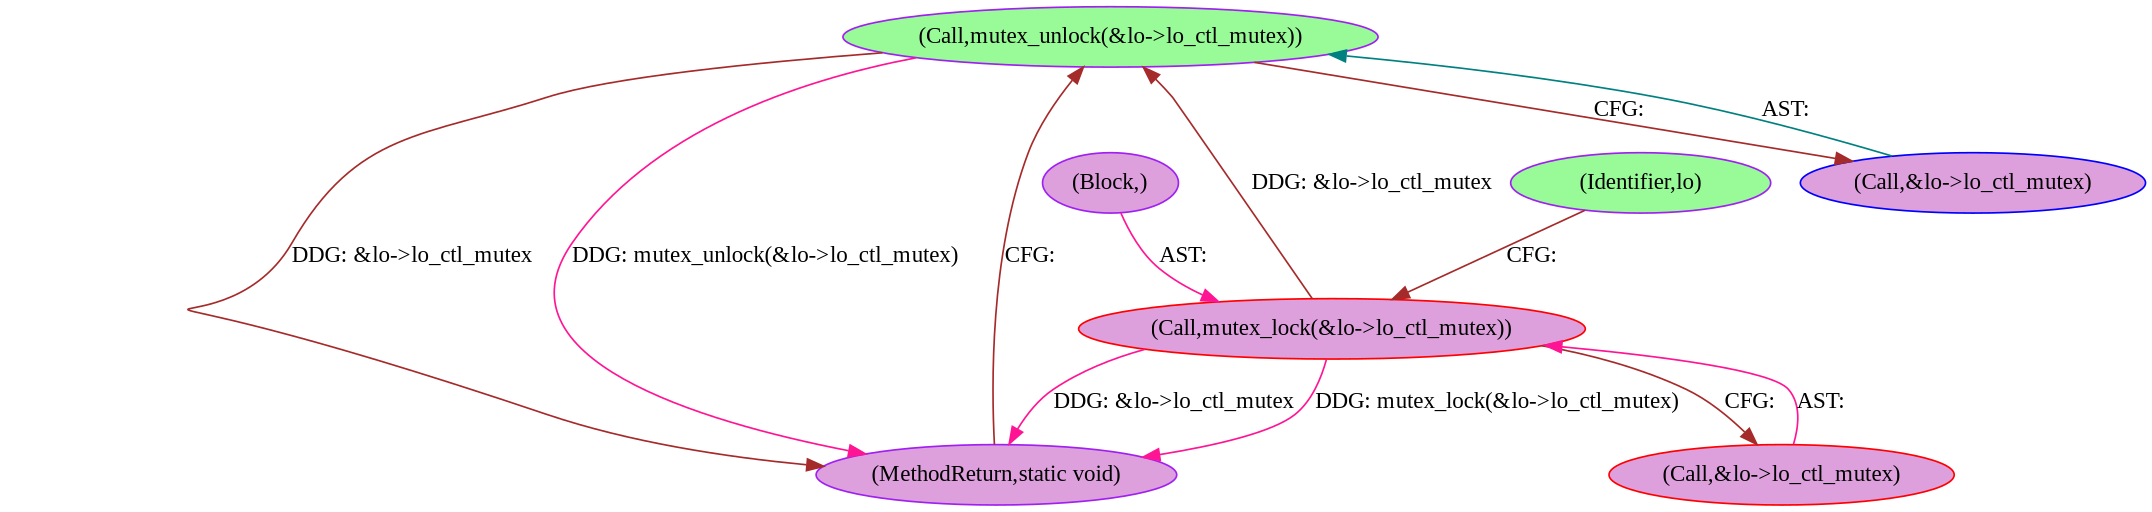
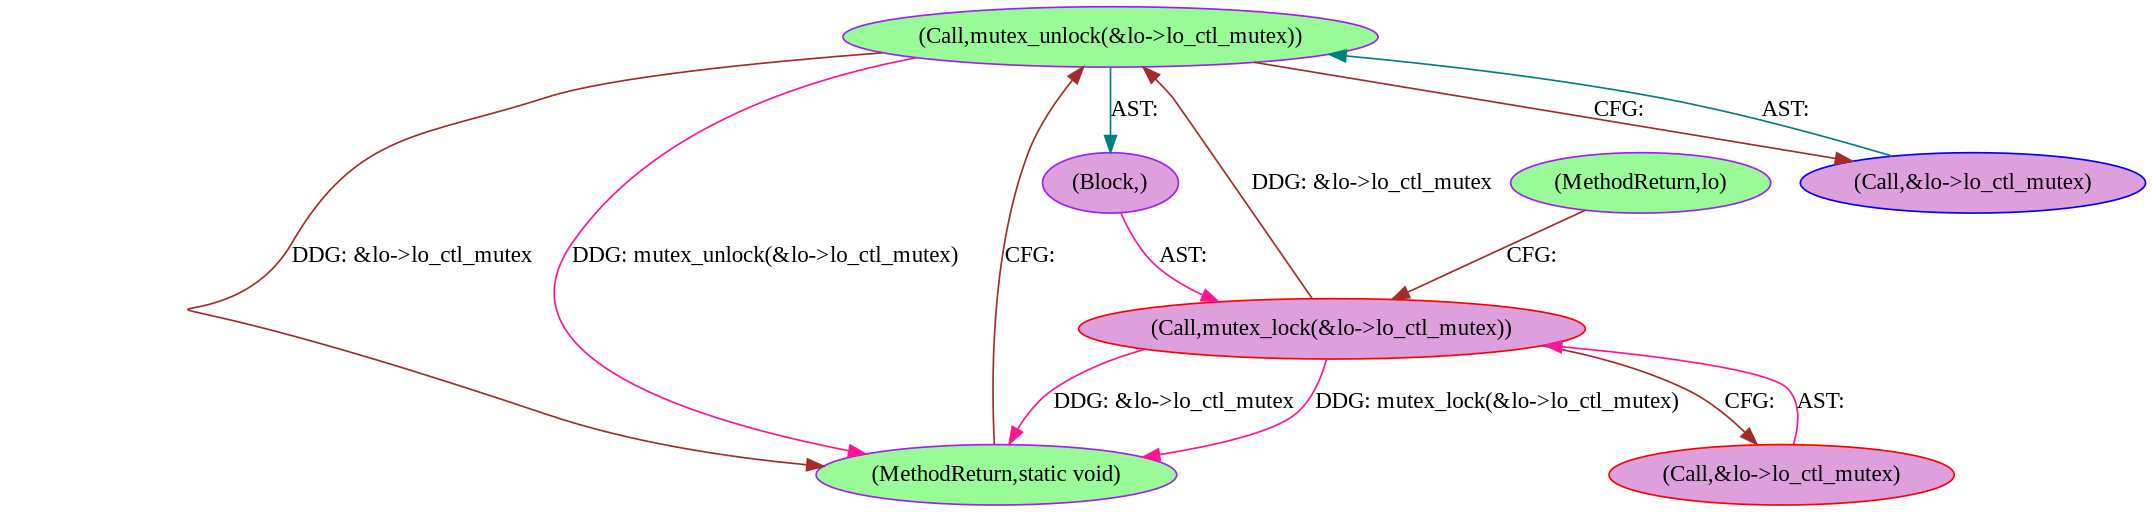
  digraph {
    fontname="Liberation Serif"
    node [color=purple fillcolor=plum fontname="Liberation Serif" style=filled]
    edge [color=brown fontname="Liberation Serif"]
    n1 [fillcolor=palegreen label="(Call,mutex_unlock(&lo->lo_ctl_mutex))"]
-   n2 [label="(MethodReturn,static void)"]
+   n2 [fillcolor=palegreen label="(MethodReturn,static void)"]
    n3 [color=blue label="(Call,&lo->lo_ctl_mutex)"]
    n4 [label="(Block,)"]
    n5 [color=red label="(Call,mutex_lock(&lo->lo_ctl_mutex))"]
    n6 [color=red label="(Call,&lo->lo_ctl_mutex)"]
-   n7 [fillcolor=palegreen label="(Identifier,lo)"]
+   n7 [fillcolor=palegreen label="(MethodReturn,lo)"]
    n1 -> n2 [label="DDG: &lo->lo_ctl_mutex"]
    n1 -> n2 [color=deeppink label="DDG: mutex_unlock(&lo->lo_ctl_mutex)"]
    n1 -> n3 [label="CFG: "]
+   n1 -> n4 [color=teal label="AST: "]
    n2 -> n1 [label="CFG: "]
    n3 -> n1 [color=teal label="AST: "]
    n4 -> n5 [color=deeppink label="AST: "]
    n5 -> n1 [label="DDG: &lo->lo_ctl_mutex"]
    n5 -> n2 [color=deeppink label="DDG: &lo->lo_ctl_mutex"]
    n5 -> n2 [color=deeppink label="DDG: mutex_lock(&lo->lo_ctl_mutex)"]
    n5 -> n6 [label="CFG: "]
    n6 -> n5 [color=deeppink label="AST: "]
    n7 -> n5 [label="CFG: "]
  }
